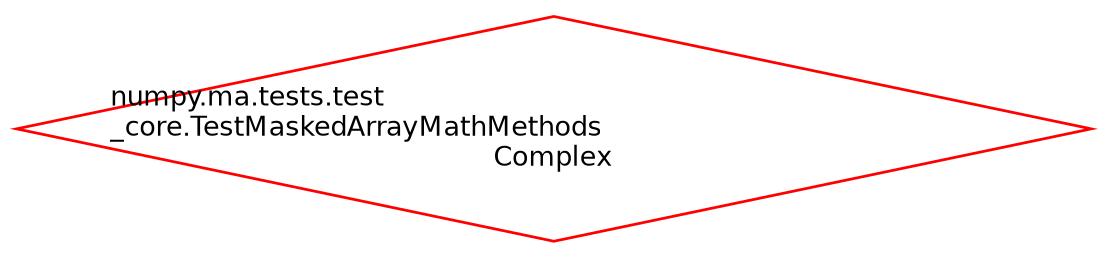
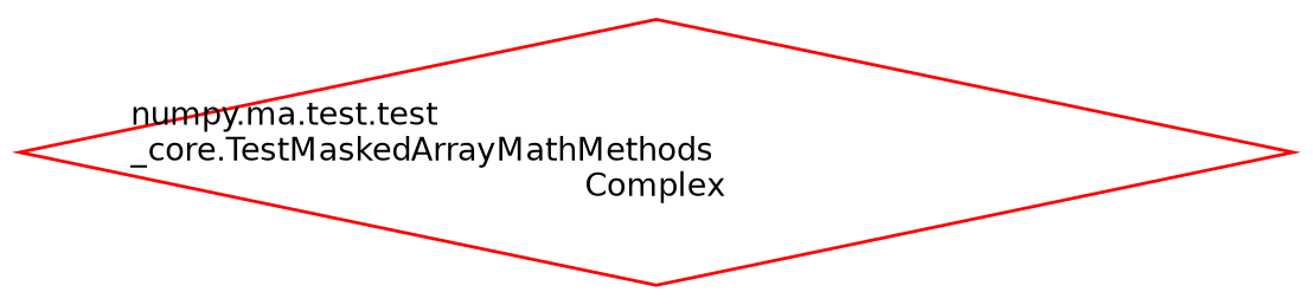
  digraph {
    rankdir=LR
-   n1 [color=red fillcolor=white fontname=Helvetica fontsize=10 height=0.2 label="numpy.ma.tests.test\l_core.TestMaskedArrayMathMethods\lComplex" shape=diamond style=filled width=0.4]
+   n1 [color=red fillcolor=white fontname=Helvetica fontsize=10 height=0.2 label="numpy.ma.test.test\l_core.TestMaskedArrayMathMethods\lComplex" shape=diamond style=filled width=0.4]
  }
